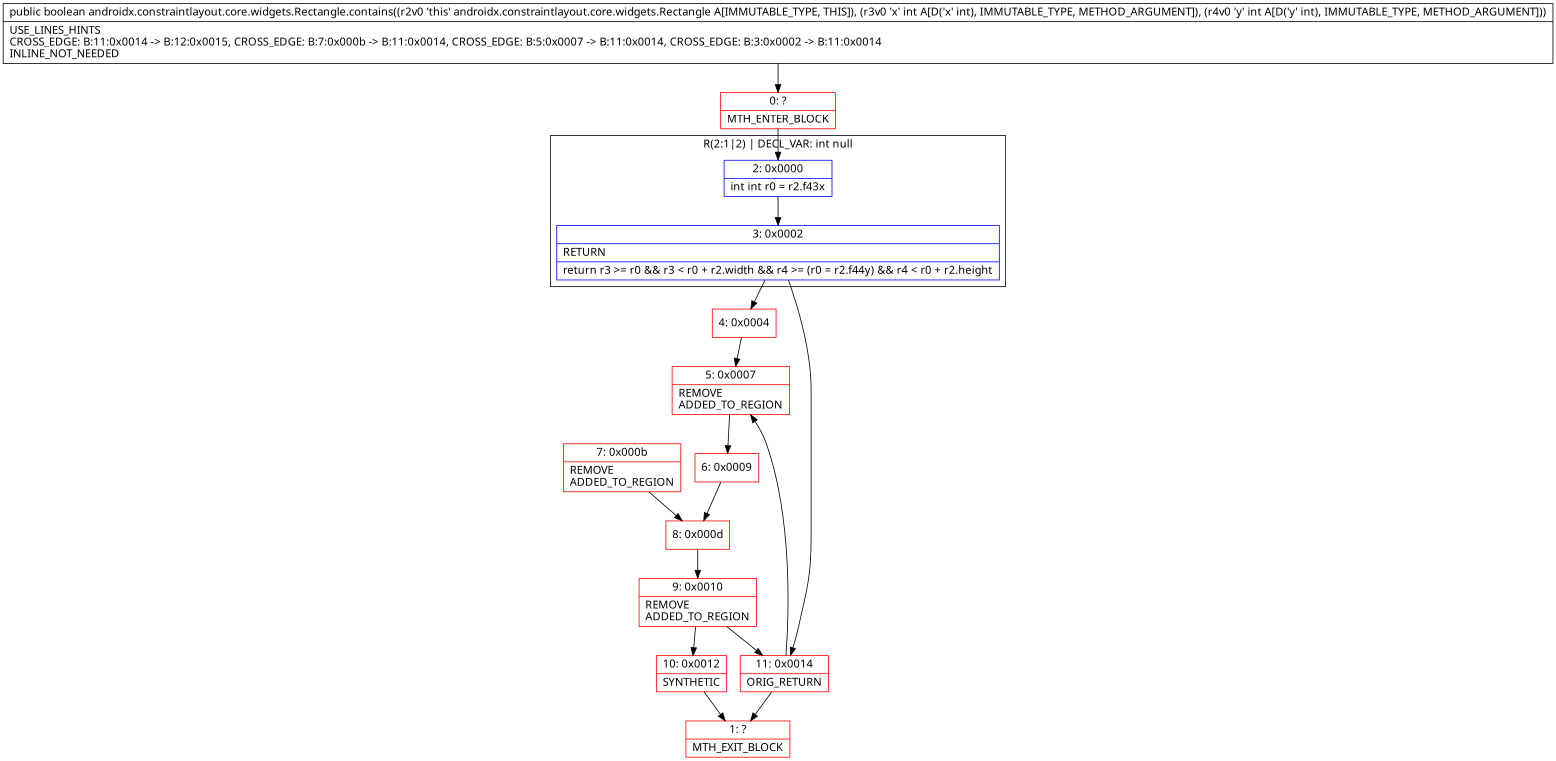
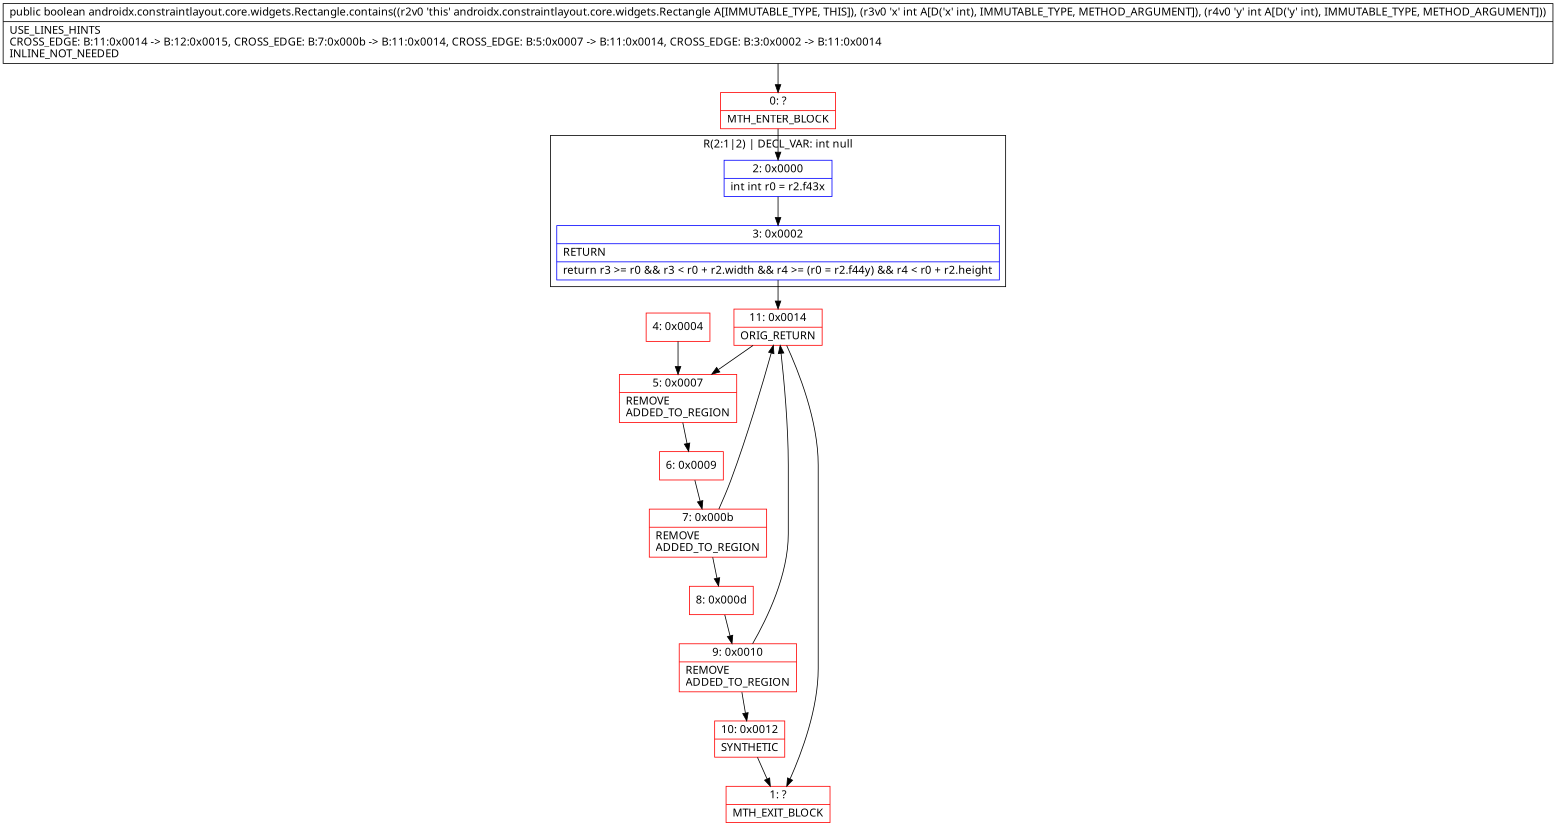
  digraph {
    fontname="Noto Sans"
    node [color=red fontname="Noto Sans" shape=record]
    edge [fontname="Noto Sans"]
    n1 [color=blue label="{2\:\ 0x0000|int int r0 = r2.f43x\l}"]
    n2 [color=blue label="{3\:\ 0x0002|RETURN\l|return r3 \>= r0 && r3 \< r0 + r2.width && r4 \>= (r0 = r2.f44y) && r4 \< r0 + r2.height\l}"]
    n3 [label="{4\:\ 0x0004}"]
    n4 [label="{11\:\ 0x0014|ORIG_RETURN\l}"]
    n5 [label="{5\:\ 0x0007|REMOVE\lADDED_TO_REGION\l}"]
    n6 [label="{1\:\ ?|MTH_EXIT_BLOCK\l}"]
    n7 [label="{0\:\ ?|MTH_ENTER_BLOCK\l}"]
    n8 [label="{6\:\ 0x0009}"]
    n9 [label="{7\:\ 0x000b|REMOVE\lADDED_TO_REGION\l}"]
    n10 [label="{8\:\ 0x000d}"]
    n11 [label="{9\:\ 0x0010|REMOVE\lADDED_TO_REGION\l}"]
    n12 [label="{10\:\ 0x0012|SYNTHETIC\l}"]
    n13 [label="{public boolean androidx.constraintlayout.core.widgets.Rectangle.contains((r2v0 'this' androidx.constraintlayout.core.widgets.Rectangle A[IMMUTABLE_TYPE, THIS]), (r3v0 'x' int A[D('x' int), IMMUTABLE_TYPE, METHOD_ARGUMENT]), (r4v0 'y' int A[D('y' int), IMMUTABLE_TYPE, METHOD_ARGUMENT]))  | USE_LINES_HINTS\lCROSS_EDGE: B:11:0x0014 \-\> B:12:0x0015, CROSS_EDGE: B:7:0x000b \-\> B:11:0x0014, CROSS_EDGE: B:5:0x0007 \-\> B:11:0x0014, CROSS_EDGE: B:3:0x0002 \-\> B:11:0x0014\lINLINE_NOT_NEEDED\l}" color=""]
    subgraph cluster_1 {
      label="R(2:1|2) | DECL_VAR: int null\l"
      n1
      n2
    }
    n1 -> n2
-   n2 -> n3
    n2 -> n4
    n3 -> n5
    n4 -> n5
    n4 -> n6
    n5 -> n8
    n7 -> n1
-   n8 -> n10
+   n8 -> n9
+   n9 -> n4
    n9 -> n10
    n10 -> n11
    n11 -> n4
    n11 -> n12
    n12 -> n6
    n13 -> n7
  }
